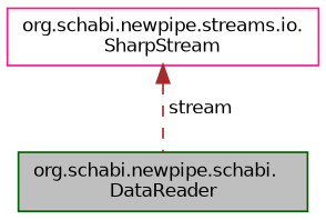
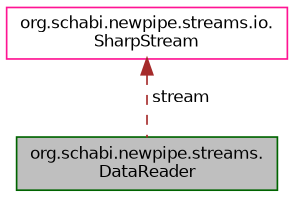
  digraph {
    node [fontname=Helvetica fontsize=10 shape=record style=filled]
-   n1 [color=darkgreen fillcolor=grey75 fontcolor=black height=0.2 label="org.schabi.newpipe.schabi.\lDataReader" width=0.4]
+   n1 [color=darkgreen fillcolor=grey75 fontcolor=black height=0.2 label="org.schabi.newpipe.streams.\lDataReader" width=0.4]
    n2 [color=deeppink fillcolor=white height=0.2 label="org.schabi.newpipe.streams.io.\lSharpStream" width=0.4]
    n2 -> n1 [color=brown dir=back fontname=Helvetica fontsize=10 label=" stream" labelfontname=Helvetica labelfontsize=10 style=dashed]
  }
